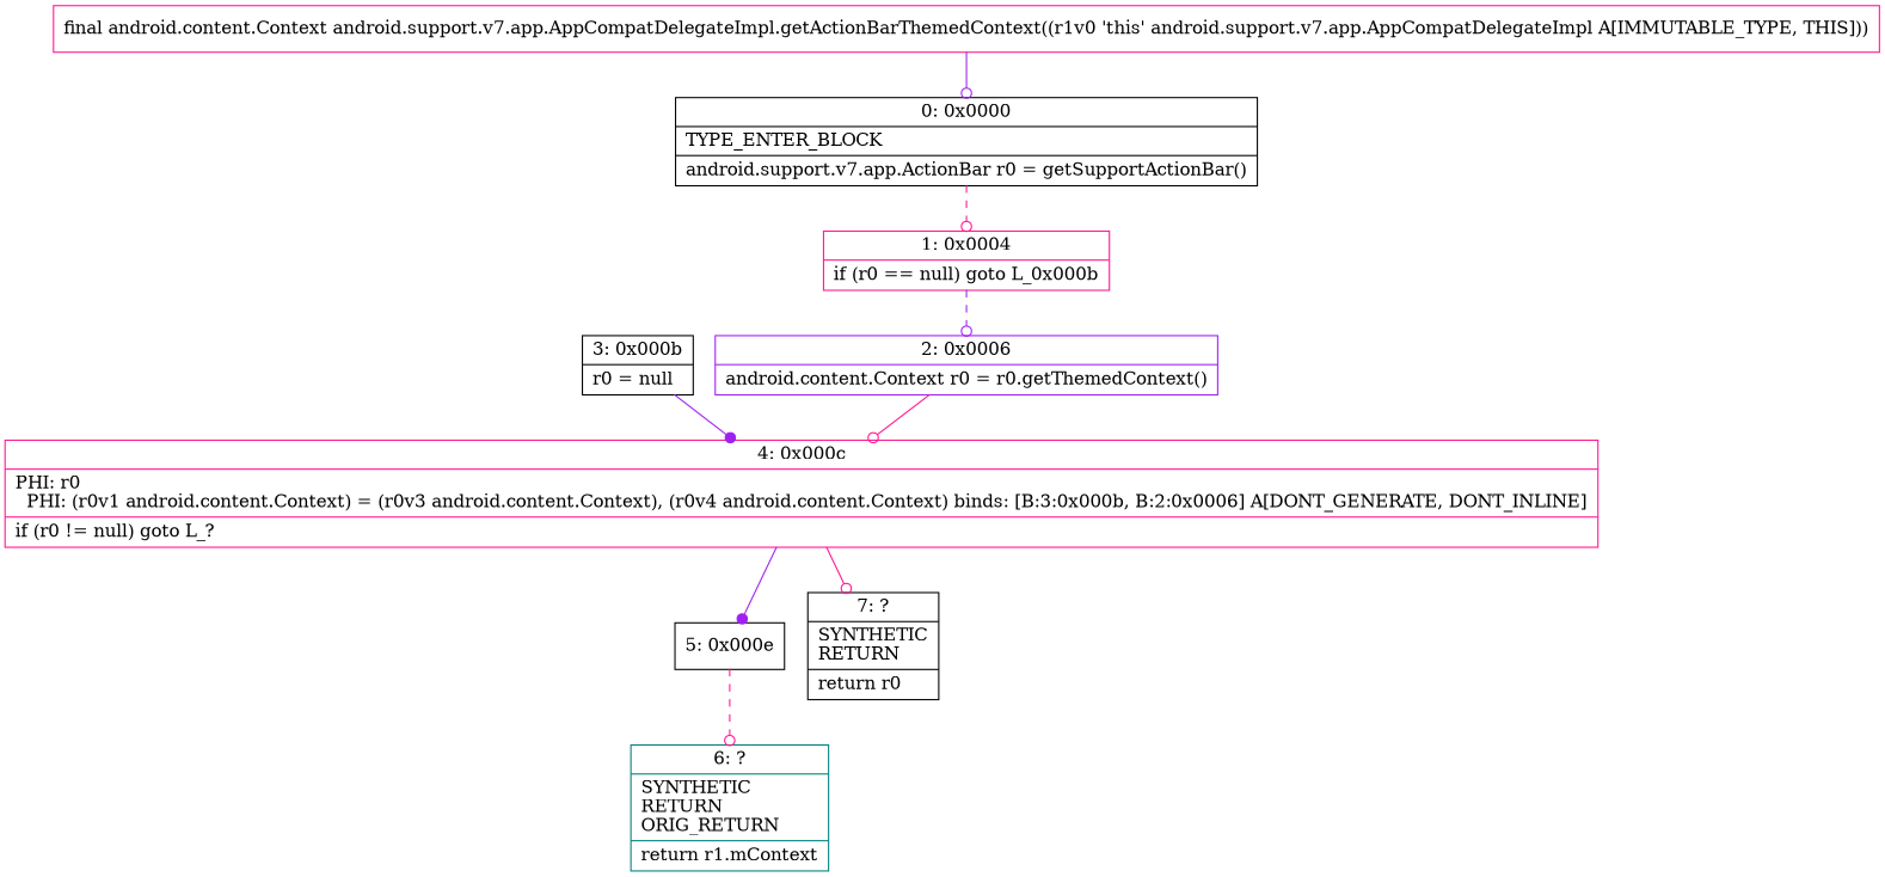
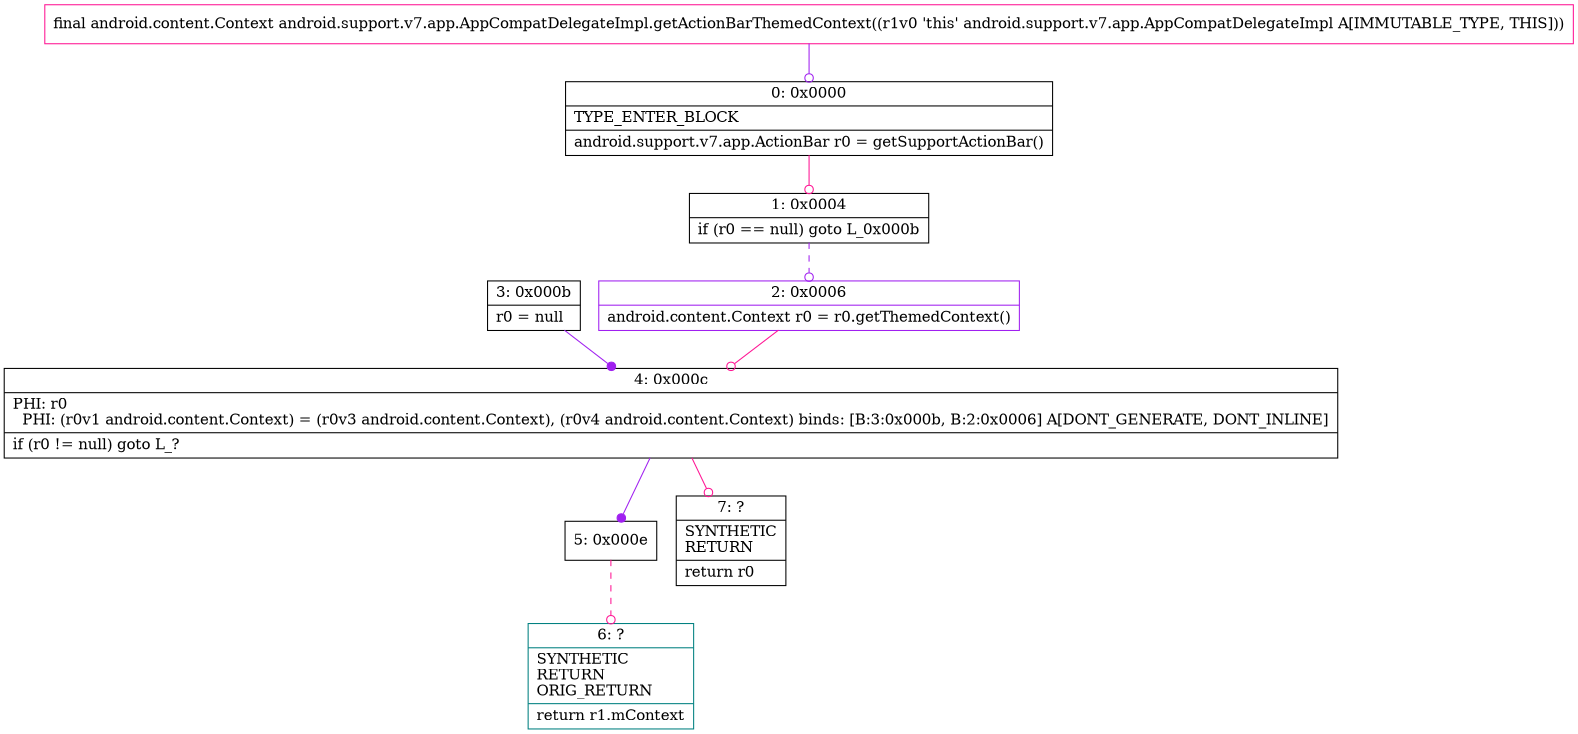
  digraph {
    node [color=black shape=record]
    edge [arrowhead=odot color=deeppink]
    n1 [label="{0\:\ 0x0000|TYPE_ENTER_BLOCK\l|android.support.v7.app.ActionBar r0 = getSupportActionBar()\l}"]
-   n2 [color=deeppink label="{1\:\ 0x0004|if (r0 == null) goto L_0x000b\l}"]
+   n2 [label="{1\:\ 0x0004|if (r0 == null) goto L_0x000b\l}"]
    n3 [color=purple label="{2\:\ 0x0006|android.content.Context r0 = r0.getThemedContext()\l}"]
-   n4 [color=deeppink label="{4\:\ 0x000c|PHI: r0 \l  PHI: (r0v1 android.content.Context) = (r0v3 android.content.Context), (r0v4 android.content.Context) binds: [B:3:0x000b, B:2:0x0006] A[DONT_GENERATE, DONT_INLINE]\l|if (r0 != null) goto L_?\l}"]
+   n4 [label="{4\:\ 0x000c|PHI: r0 \l  PHI: (r0v1 android.content.Context) = (r0v3 android.content.Context), (r0v4 android.content.Context) binds: [B:3:0x000b, B:2:0x0006] A[DONT_GENERATE, DONT_INLINE]\l|if (r0 != null) goto L_?\l}"]
    n5 [label="{3\:\ 0x000b|r0 = null\l}"]
    n6 [label="{5\:\ 0x000e}"]
    n7 [label="{7\:\ ?|SYNTHETIC\lRETURN\l|return r0\l}"]
    n8 [color=teal label="{6\:\ ?|SYNTHETIC\lRETURN\lORIG_RETURN\l|return r1.mContext\l}"]
    n9 [color=deeppink label="{final android.content.Context android.support.v7.app.AppCompatDelegateImpl.getActionBarThemedContext((r1v0 'this' android.support.v7.app.AppCompatDelegateImpl A[IMMUTABLE_TYPE, THIS])) }"]
-   n1 -> n2 [style=dashed]
+   n1 -> n2
    n2 -> n3 [color=purple style=dashed]
    n3 -> n4
    n4 -> n6 [arrowhead=dot color=purple style=solid]
    n4 -> n7
    n5 -> n4 [arrowhead=dot color=purple]
    n6 -> n8 [style=dashed]
    n9 -> n1 [color=purple]
  }
